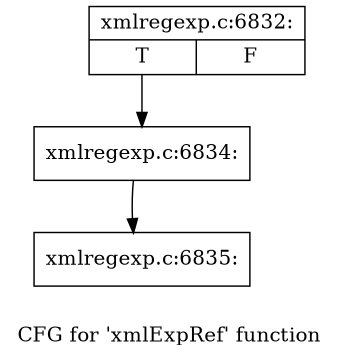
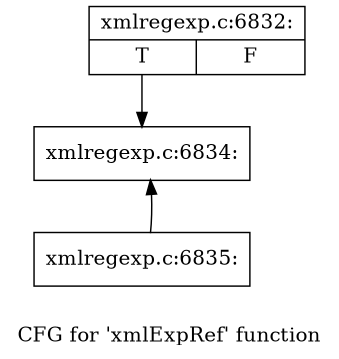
  digraph {
    label="CFG for 'xmlExpRef' function"
    node [shape=record]
    n1 [label="{xmlregexp.c:6832:|{<s0>T|<s1>F}}"]
    n2 [label="{xmlregexp.c:6834:}"]
    n3 [label="{xmlregexp.c:6835:}"]
    n1 -> n2 [tailport=s0]
-   n2 -> n3
+   n3 -> n2
  }
